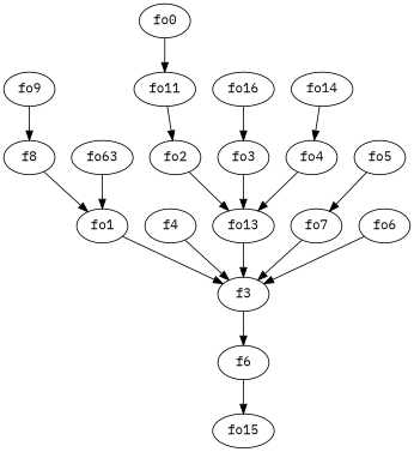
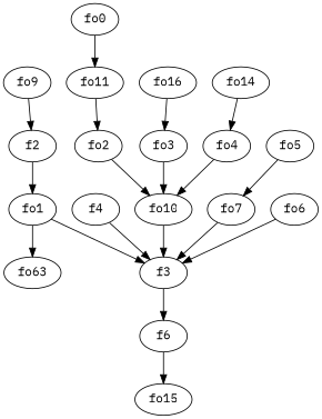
  strict digraph {
    fontname="IBM Plex Mono"
    node [fontname="IBM Plex Mono"]
    edge [fontname="IBM Plex Mono" weight=2]
    n1 [label=f6]
    fo15
-   f2 [label=f8]
+   f2
    fo1
    f3
    f4
    fo2
-   fo10 [label=fo13]
+   fo10
    fo3
    fo4
    fo5
    fo7
    fo6
    n14 [label=fo0]
    fo11
    fo9
    n17 [label=fo16]
    n18 [label=fo63]
    fo14
    n1 -> fo15
    f2 -> fo1
    fo1 -> f3
    f3 -> n1
    f4 -> f3
    fo2 -> fo10
    fo10 -> f3
    fo3 -> fo10
    fo4 -> fo10
    fo5 -> fo7
    fo7 -> f3
    fo6 -> f3
    n14 -> fo11
    fo11 -> fo2
    fo9 -> f2
    n17 -> fo3
-   n18 -> fo1
+   fo1 -> n18
    fo14 -> fo4
  }
